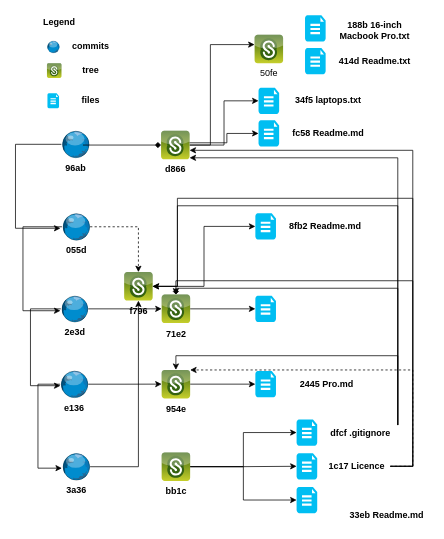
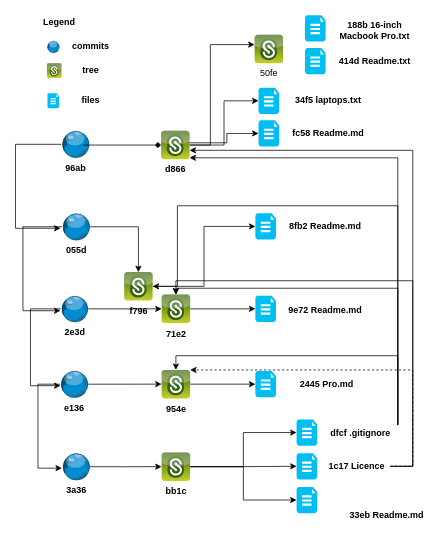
  <mxCell id="0" />
  <mxCell id="1" parent="0" />
  <mxCell id="2" style="edgeStyle=orthogonalEdgeStyle;rounded=0;orthogonalLoop=1;jettySize=auto;html=1;entryX=0;entryY=0.5;entryDx=0;entryDy=0;entryPerimeter=0;" edge="1" parent="1" source="30" target="16"><mxGeometry relative="1" as="geometry"><mxPoint x="262.57" y="621.5" as="sourcePoint" /></mxGeometry></mxCell>
  <mxCell id="3" style="edgeStyle=orthogonalEdgeStyle;rounded=0;orthogonalLoop=1;jettySize=auto;html=1;entryX=0;entryY=0.5;entryDx=0;entryDy=0;entryPerimeter=0;" edge="1" parent="1" source="30" target="18"><mxGeometry relative="1" as="geometry"><mxPoint x="262.57" y="621.5" as="sourcePoint" /></mxGeometry></mxCell>
  <mxCell id="4" style="edgeStyle=orthogonalEdgeStyle;rounded=0;orthogonalLoop=1;jettySize=auto;html=1;entryX=0;entryY=0.5;entryDx=0;entryDy=0;entryPerimeter=0;" edge="1" parent="1" source="30" target="17"><mxGeometry relative="1" as="geometry"><mxPoint x="262.57" y="621.5" as="sourcePoint" /></mxGeometry></mxCell>
- <mxCell id="5" style="edgeStyle=orthogonalEdgeStyle;rounded=0;orthogonalLoop=1;jettySize=auto;html=1;" edge="1" parent="1" source="6" target="42"><mxGeometry relative="1" as="geometry"><mxPoint x="205" y="621.5" as="targetPoint" /></mxGeometry></mxCell>
+ <mxCell id="5" style="edgeStyle=orthogonalEdgeStyle;rounded=0;orthogonalLoop=1;jettySize=auto;html=1;" edge="1" parent="1" source="6" target="30"><mxGeometry relative="1" as="geometry"><mxPoint x="205" y="621.5" as="targetPoint" /></mxGeometry></mxCell>
  <mxCell id="6" value="3a36" style="verticalLabelPosition=bottom;aspect=fixed;html=1;verticalAlign=top;strokeColor=none;align=center;outlineConnect=0;shape=mxgraph.citrix.globe;fontStyle=1" vertex="1" parent="1"><mxGeometry x="81.96" y="604.05" width="37.57" height="35.9" as="geometry" /></mxCell>
  <mxCell id="7" style="edgeStyle=orthogonalEdgeStyle;rounded=0;orthogonalLoop=1;jettySize=auto;html=1;" edge="1" parent="1" source="9" target="6"><mxGeometry relative="1" as="geometry"><mxPoint x="80" y="624" as="targetPoint" /><Array as="points"><mxPoint x="50" y="512" /><mxPoint x="50" y="624" /></Array></mxGeometry></mxCell>
  <mxCell id="8" style="edgeStyle=orthogonalEdgeStyle;rounded=0;orthogonalLoop=1;jettySize=auto;html=1;" edge="1" parent="1" source="9" target="32"><mxGeometry relative="1" as="geometry" /></mxCell>
  <mxCell id="9" value="e136" style="verticalLabelPosition=bottom;aspect=fixed;html=1;verticalAlign=top;strokeColor=none;align=center;outlineConnect=0;shape=mxgraph.citrix.globe;fontStyle=1" vertex="1" parent="1"><mxGeometry x="79.53" y="494" width="37.57" height="35.89" as="geometry" /></mxCell>
  <mxCell id="10" style="edgeStyle=orthogonalEdgeStyle;rounded=0;orthogonalLoop=1;jettySize=auto;html=1;" edge="1" parent="1" source="11"><mxGeometry relative="1" as="geometry"><mxPoint x="80" y="514" as="targetPoint" /><Array as="points"><mxPoint x="40" y="412" /><mxPoint x="40" y="514" /></Array></mxGeometry></mxCell>
  <mxCell id="11" value="2e3d" style="verticalLabelPosition=bottom;aspect=fixed;html=1;verticalAlign=top;strokeColor=none;align=center;outlineConnect=0;shape=mxgraph.citrix.globe;fontStyle=1" vertex="1" parent="1"><mxGeometry x="80.46" y="394" width="36.64" height="35" as="geometry" /></mxCell>
  <mxCell id="12" style="edgeStyle=orthogonalEdgeStyle;rounded=0;orthogonalLoop=1;jettySize=auto;html=1;" edge="1" parent="1" source="13"><mxGeometry relative="1" as="geometry"><mxPoint x="80" y="414" as="targetPoint" /><Array as="points"><mxPoint x="30" y="302" /><mxPoint x="30" y="414" /></Array></mxGeometry></mxCell>
  <mxCell id="13" value="&lt;b&gt;055d&lt;/b&gt;" style="verticalLabelPosition=bottom;aspect=fixed;html=1;verticalAlign=top;strokeColor=none;align=center;outlineConnect=0;shape=mxgraph.citrix.globe;" vertex="1" parent="1"><mxGeometry x="81.96" y="284" width="37.57" height="35.89" as="geometry" /></mxCell>
  <mxCell id="14" style="edgeStyle=orthogonalEdgeStyle;rounded=0;orthogonalLoop=1;jettySize=auto;html=1;" edge="1" parent="1" source="15"><mxGeometry relative="1" as="geometry"><mxPoint x="80" y="304" as="targetPoint" /><Array as="points"><mxPoint x="20" y="192" /><mxPoint x="20" y="304" /></Array></mxGeometry></mxCell>
  <mxCell id="15" value="96ab" style="verticalLabelPosition=bottom;aspect=fixed;html=1;verticalAlign=top;strokeColor=none;align=center;outlineConnect=0;shape=mxgraph.citrix.globe;fontStyle=1" vertex="1" parent="1"><mxGeometry x="81.21" y="174" width="37.57" height="35.89" as="geometry" /></mxCell>
  <mxCell id="16" value="" style="verticalLabelPosition=bottom;html=1;verticalAlign=top;align=center;strokeColor=none;fillColor=#00BEF2;shape=mxgraph.azure.file_2;pointerEvents=1;" vertex="1" parent="1"><mxGeometry x="395" y="604" width="27.5" height="35" as="geometry" /></mxCell>
  <mxCell id="17" value="" style="verticalLabelPosition=bottom;html=1;verticalAlign=top;align=center;strokeColor=none;fillColor=#00BEF2;shape=mxgraph.azure.file_2;pointerEvents=1;" vertex="1" parent="1"><mxGeometry x="395" y="649" width="27.5" height="35" as="geometry" /></mxCell>
  <mxCell id="18" value="" style="verticalLabelPosition=bottom;html=1;verticalAlign=top;align=center;strokeColor=none;fillColor=#00BEF2;shape=mxgraph.azure.file_2;pointerEvents=1;" vertex="1" parent="1"><mxGeometry x="395" y="559" width="27.5" height="35" as="geometry" /></mxCell>
  <mxCell id="19" style="edgeStyle=orthogonalEdgeStyle;rounded=0;orthogonalLoop=1;jettySize=auto;html=1;" edge="1" parent="1" source="23" target="32"><mxGeometry relative="1" as="geometry"><Array as="points"><mxPoint x="530" y="577" /><mxPoint x="530" y="474" /><mxPoint x="234" y="474" /></Array></mxGeometry></mxCell>
  <mxCell id="20" style="edgeStyle=orthogonalEdgeStyle;rounded=0;orthogonalLoop=1;jettySize=auto;html=1;" edge="1" parent="1" source="23" target="37"><mxGeometry relative="1" as="geometry"><Array as="points"><mxPoint x="530" y="577" /><mxPoint x="530" y="384" /><mxPoint x="234" y="384" /></Array></mxGeometry></mxCell>
  <mxCell id="21" style="edgeStyle=orthogonalEdgeStyle;rounded=0;orthogonalLoop=1;jettySize=auto;html=1;" edge="1" parent="1" source="23" target="42"><mxGeometry relative="1" as="geometry"><Array as="points"><mxPoint x="530" y="577" /><mxPoint x="530" y="274" /><mxPoint x="236" y="274" /></Array></mxGeometry></mxCell>
  <mxCell id="22" style="edgeStyle=orthogonalEdgeStyle;rounded=0;orthogonalLoop=1;jettySize=auto;html=1;" edge="1" parent="1" source="23" target="48"><mxGeometry relative="1" as="geometry"><Array as="points"><mxPoint x="530" y="577" /><mxPoint x="530" y="210" /></Array></mxGeometry></mxCell>
  <mxCell id="23" value="&lt;b&gt;dfcf .gitignore&lt;/b&gt;" style="text;html=1;align=center;verticalAlign=middle;resizable=0;points=[];autosize=1;" vertex="1" parent="1"><mxGeometry x="430" y="566.5" width="100" height="20" as="geometry" /></mxCell>
  <mxCell id="24" style="edgeStyle=orthogonalEdgeStyle;rounded=0;orthogonalLoop=1;jettySize=auto;html=1;dashed=1;" edge="1" parent="1" source="28" target="32"><mxGeometry relative="1" as="geometry"><Array as="points"><mxPoint x="550" y="622" /><mxPoint x="550" y="493" /></Array></mxGeometry></mxCell>
- <mxCell id="25" style="edgeStyle=orthogonalEdgeStyle;rounded=0;orthogonalLoop=1;jettySize=auto;html=1;endArrow=diamond;" edge="1" parent="1" source="28" target="37"><mxGeometry relative="1" as="geometry"><Array as="points"><mxPoint x="550" y="622" /><mxPoint x="550" y="374" /><mxPoint x="234" y="374" /></Array></mxGeometry></mxCell>
- <mxCell id="26" style="edgeStyle=orthogonalEdgeStyle;rounded=0;orthogonalLoop=1;jettySize=auto;html=1;" edge="1" parent="1" source="28" target="42"><mxGeometry relative="1" as="geometry"><Array as="points"><mxPoint x="550" y="622" /><mxPoint x="550" y="264" /><mxPoint x="236" y="264" /></Array></mxGeometry></mxCell>
+ <mxCell id="25" style="edgeStyle=orthogonalEdgeStyle;rounded=0;orthogonalLoop=1;jettySize=auto;html=1;" edge="1" parent="1" source="28" target="37"><mxGeometry relative="1" as="geometry"><Array as="points"><mxPoint x="550" y="622" /><mxPoint x="550" y="374" /><mxPoint x="234" y="374" /></Array></mxGeometry></mxCell>
  <mxCell id="27" style="edgeStyle=orthogonalEdgeStyle;rounded=0;orthogonalLoop=1;jettySize=auto;html=1;" edge="1" parent="1" source="28" target="48"><mxGeometry relative="1" as="geometry"><Array as="points"><mxPoint x="550" y="622" /><mxPoint x="550" y="200" /></Array></mxGeometry></mxCell>
  <mxCell id="28" value="&lt;b&gt;1c17 Licence&lt;/b&gt;" style="text;html=1;align=center;verticalAlign=middle;resizable=0;points=[];autosize=1;" vertex="1" parent="1"><mxGeometry x="430" y="611.5" width="90" height="20" as="geometry" /></mxCell>
  <mxCell id="29" value="&lt;b&gt;33eb Readme.md&lt;/b&gt;" style="text;html=1;align=center;verticalAlign=middle;resizable=0;points=[];autosize=1;" vertex="1" parent="1"><mxGeometry x="460" y="676.5" width="110" height="20" as="geometry" /></mxCell>
  <mxCell id="30" value="bb1c" style="verticalLabelPosition=bottom;aspect=fixed;html=1;verticalAlign=top;strokeColor=none;align=center;outlineConnect=0;shape=mxgraph.citrix.sharefile;fillColor=#386510;gradientColor=#C6CF2B;gradientDirection=south;fontStyle=1" vertex="1" parent="1"><mxGeometry x="215" y="603" width="38" height="38" as="geometry" /></mxCell>
  <mxCell id="31" style="edgeStyle=orthogonalEdgeStyle;rounded=0;orthogonalLoop=1;jettySize=auto;html=1;entryX=0;entryY=0.5;entryDx=0;entryDy=0;entryPerimeter=0;" edge="1" parent="1" source="32" target="33"><mxGeometry relative="1" as="geometry" /></mxCell>
  <mxCell id="32" value="&lt;b&gt;954e&lt;/b&gt;" style="verticalLabelPosition=bottom;aspect=fixed;html=1;verticalAlign=top;strokeColor=none;align=center;outlineConnect=0;shape=mxgraph.citrix.sharefile;fillColor=#386510;gradientColor=#C6CF2B;gradientDirection=south;" vertex="1" parent="1"><mxGeometry x="215" y="492.94" width="38" height="38" as="geometry" /></mxCell>
  <mxCell id="33" value="" style="verticalLabelPosition=bottom;html=1;verticalAlign=top;align=center;strokeColor=none;fillColor=#00BEF2;shape=mxgraph.azure.file_2;pointerEvents=1;" vertex="1" parent="1"><mxGeometry x="340" y="494.44" width="27.5" height="35" as="geometry" /></mxCell>
  <mxCell id="34" value="&lt;b&gt;2445 Pro.md&lt;/b&gt;" style="text;html=1;align=center;verticalAlign=middle;resizable=0;points=[];autosize=1;" vertex="1" parent="1"><mxGeometry x="380" y="501.94" width="110" height="20" as="geometry" /></mxCell>
  <mxCell id="35" style="edgeStyle=orthogonalEdgeStyle;rounded=0;orthogonalLoop=1;jettySize=auto;html=1;" edge="1" parent="1" target="37" source="11"><mxGeometry relative="1" as="geometry"><mxPoint x="117.1" y="413.06" as="sourcePoint" /></mxGeometry></mxCell>
  <mxCell id="36" style="edgeStyle=orthogonalEdgeStyle;rounded=0;orthogonalLoop=1;jettySize=auto;html=1;entryX=0;entryY=0.5;entryDx=0;entryDy=0;entryPerimeter=0;" edge="1" parent="1" source="37" target="38"><mxGeometry relative="1" as="geometry" /></mxCell>
  <mxCell id="37" value="&lt;b&gt;71e2&lt;/b&gt;" style="verticalLabelPosition=bottom;aspect=fixed;html=1;verticalAlign=top;strokeColor=none;align=center;outlineConnect=0;shape=mxgraph.citrix.sharefile;fillColor=#386510;gradientColor=#C6CF2B;gradientDirection=south;" vertex="1" parent="1"><mxGeometry x="215" y="392.5" width="38" height="38" as="geometry" /></mxCell>
  <mxCell id="38" value="" style="verticalLabelPosition=bottom;html=1;verticalAlign=top;align=center;strokeColor=none;fillColor=#00BEF2;shape=mxgraph.azure.file_2;pointerEvents=1;" vertex="1" parent="1"><mxGeometry x="340" y="394" width="27.5" height="35" as="geometry" /></mxCell>
- <mxCell id="40" style="edgeStyle=orthogonalEdgeStyle;rounded=0;orthogonalLoop=1;jettySize=auto;html=1;dashed=1;" edge="1" parent="1" target="42" source="13"><mxGeometry relative="1" as="geometry"><mxPoint x="119.53" y="303.06" as="sourcePoint" /></mxGeometry></mxCell>
+ <mxCell id="39" value="&lt;b&gt;9e72 Readme.md&lt;/b&gt;" style="text;html=1;align=center;verticalAlign=middle;resizable=0;points=[];autosize=1;" vertex="1" parent="1"><mxGeometry x="377.5" y="403" width="110" height="20" as="geometry" /></mxCell>
+ <mxCell id="40" style="edgeStyle=orthogonalEdgeStyle;rounded=0;orthogonalLoop=1;jettySize=auto;html=1;" edge="1" parent="1" target="42" source="13"><mxGeometry relative="1" as="geometry"><mxPoint x="119.53" y="303.06" as="sourcePoint" /></mxGeometry></mxCell>
  <mxCell id="41" style="edgeStyle=orthogonalEdgeStyle;rounded=0;orthogonalLoop=1;jettySize=auto;html=1;entryX=0;entryY=0.5;entryDx=0;entryDy=0;entryPerimeter=0;" edge="1" parent="1" source="42" target="43"><mxGeometry relative="1" as="geometry" /></mxCell>
  <mxCell id="42" value="&lt;b&gt;f796&lt;/b&gt;" style="verticalLabelPosition=bottom;aspect=fixed;html=1;verticalAlign=top;strokeColor=none;align=center;outlineConnect=0;shape=mxgraph.citrix.sharefile;fillColor=#386510;gradientColor=#C6CF2B;gradientDirection=south;" vertex="1" parent="1"><mxGeometry x="165" y="362.5" width="38" height="38" as="geometry" /></mxCell>
  <mxCell id="43" value="" style="verticalLabelPosition=bottom;html=1;verticalAlign=top;align=center;strokeColor=none;fillColor=#00BEF2;shape=mxgraph.azure.file_2;pointerEvents=1;" vertex="1" parent="1"><mxGeometry x="340" y="284" width="27.5" height="35" as="geometry" /></mxCell>
  <mxCell id="44" value="&lt;b&gt;8fb2 Readme.md&lt;/b&gt;" style="text;html=1;align=center;verticalAlign=middle;resizable=0;points=[];autosize=1;" vertex="1" parent="1"><mxGeometry x="377.5" y="291.94" width="110" height="20" as="geometry" /></mxCell>
  <mxCell id="45" style="edgeStyle=orthogonalEdgeStyle;rounded=0;orthogonalLoop=1;jettySize=auto;html=1;exitX=0.766;exitY=0.529;exitDx=0;exitDy=0;exitPerimeter=0;endArrow=diamond;" edge="1" parent="1" target="48" source="15"><mxGeometry relative="1" as="geometry"><mxPoint x="123.76" y="193.5" as="sourcePoint" /></mxGeometry></mxCell>
  <mxCell id="46" style="edgeStyle=orthogonalEdgeStyle;rounded=0;orthogonalLoop=1;jettySize=auto;html=1;entryX=0;entryY=0.5;entryDx=0;entryDy=0;entryPerimeter=0;" edge="1" parent="1" source="48" target="60"><mxGeometry relative="1" as="geometry" /></mxCell>
  <mxCell id="47" value="" style="edgeStyle=orthogonalEdgeStyle;rounded=0;orthogonalLoop=1;jettySize=auto;html=1;" edge="1" parent="1" source="48" target="49"><mxGeometry relative="1" as="geometry"><Array as="points"><mxPoint x="280" y="193" /><mxPoint x="280" y="59" /></Array></mxGeometry></mxCell>
  <mxCell id="48" value="&lt;b&gt;d866&lt;/b&gt;" style="verticalLabelPosition=bottom;aspect=fixed;html=1;verticalAlign=top;strokeColor=none;align=center;outlineConnect=0;shape=mxgraph.citrix.sharefile;fillColor=#386510;gradientColor=#C6CF2B;gradientDirection=south;" vertex="1" parent="1"><mxGeometry x="214.23" y="174" width="38" height="38" as="geometry" /></mxCell>
  <mxCell id="49" value="50fe" style="verticalLabelPosition=bottom;aspect=fixed;html=1;verticalAlign=top;strokeColor=none;align=center;outlineConnect=0;shape=mxgraph.citrix.sharefile;fillColor=#386510;gradientColor=#C6CF2B;gradientDirection=south;" vertex="1" parent="1"><mxGeometry x="338.98" y="46" width="38" height="38" as="geometry" /></mxCell>
  <mxCell id="50" value="&lt;b&gt;Legend&lt;/b&gt;" style="text;html=1;align=center;verticalAlign=middle;resizable=0;points=[];autosize=1;" vertex="1" parent="1"><mxGeometry x="48" y="20" width="60" height="20" as="geometry" /></mxCell>
  <mxCell id="51" value="" style="verticalLabelPosition=bottom;aspect=fixed;html=1;verticalAlign=top;strokeColor=none;align=center;outlineConnect=0;shape=mxgraph.citrix.globe;" vertex="1" parent="1"><mxGeometry x="62" y="54" width="16.78" height="16.03" as="geometry" /></mxCell>
  <mxCell id="52" value="" style="verticalLabelPosition=bottom;aspect=fixed;html=1;verticalAlign=top;strokeColor=none;align=center;outlineConnect=0;shape=mxgraph.citrix.sharefile;fillColor=#386510;gradientColor=#C6CF2B;gradientDirection=south;" vertex="1" parent="1"><mxGeometry x="62" y="84" width="19.39" height="19.39" as="geometry" /></mxCell>
  <mxCell id="53" value="" style="verticalLabelPosition=bottom;html=1;verticalAlign=top;align=center;strokeColor=none;fillColor=#00BEF2;shape=mxgraph.azure.file_2;pointerEvents=1;" vertex="1" parent="1"><mxGeometry x="62.66" y="124" width="15.45" height="20" as="geometry" /></mxCell>
  <mxCell id="54" value="&lt;b&gt;commits&lt;/b&gt;" style="text;html=1;align=center;verticalAlign=middle;resizable=0;points=[];autosize=1;" vertex="1" parent="1"><mxGeometry x="90" y="52.02" width="60" height="20" as="geometry" /></mxCell>
  <mxCell id="55" value="&lt;b&gt;tree&lt;/b&gt;" style="text;html=1;align=center;verticalAlign=middle;resizable=0;points=[];autosize=1;" vertex="1" parent="1"><mxGeometry x="100" y="84" width="40" height="20" as="geometry" /></mxCell>
  <mxCell id="56" value="&lt;b&gt;files&lt;/b&gt;" style="text;html=1;align=center;verticalAlign=middle;resizable=0;points=[];autosize=1;" vertex="1" parent="1"><mxGeometry x="100" y="124" width="40" height="20" as="geometry" /></mxCell>
  <mxCell id="57" style="edgeStyle=orthogonalEdgeStyle;rounded=0;orthogonalLoop=1;jettySize=auto;html=1;entryX=0;entryY=0.5;entryDx=0;entryDy=0;entryPerimeter=0;" edge="1" parent="1" target="58" source="48"><mxGeometry relative="1" as="geometry"><mxPoint x="260" y="200" as="sourcePoint" /><Array as="points"><mxPoint x="302" y="190" /><mxPoint x="302" y="178" /></Array></mxGeometry></mxCell>
  <mxCell id="58" value="" style="verticalLabelPosition=bottom;html=1;verticalAlign=top;align=center;strokeColor=none;fillColor=#00BEF2;shape=mxgraph.azure.file_2;pointerEvents=1;" vertex="1" parent="1"><mxGeometry x="344.23" y="160" width="27.5" height="35" as="geometry" /></mxCell>
  <mxCell id="59" value="&lt;b&gt;fc58 Readme.md&lt;/b&gt;" style="text;html=1;align=center;verticalAlign=middle;resizable=0;points=[];autosize=1;" vertex="1" parent="1"><mxGeometry x="381.73" y="167.94" width="110" height="20" as="geometry" /></mxCell>
  <mxCell id="60" value="" style="verticalLabelPosition=bottom;html=1;verticalAlign=top;align=center;strokeColor=none;fillColor=#00BEF2;shape=mxgraph.azure.file_2;pointerEvents=1;" vertex="1" parent="1"><mxGeometry x="344.23" y="116.5" width="27.5" height="35" as="geometry" /></mxCell>
  <mxCell id="61" value="&lt;b&gt;34f5 laptops.txt&lt;/b&gt;" style="text;html=1;align=center;verticalAlign=middle;resizable=0;points=[];autosize=1;" vertex="1" parent="1"><mxGeometry x="386.73" y="124.44" width="100" height="20" as="geometry" /></mxCell>
  <mxCell id="62" value="" style="verticalLabelPosition=bottom;html=1;verticalAlign=top;align=center;strokeColor=none;fillColor=#00BEF2;shape=mxgraph.azure.file_2;pointerEvents=1;" vertex="1" parent="1"><mxGeometry x="406.25" y="63.5" width="27.5" height="35" as="geometry" /></mxCell>
  <mxCell id="63" value="&lt;b&gt;414d Readme.txt&lt;/b&gt;" style="text;html=1;align=center;verticalAlign=middle;resizable=0;points=[];autosize=1;" vertex="1" parent="1"><mxGeometry x="443.75" y="71.44" width="110" height="20" as="geometry" /></mxCell>
  <mxCell id="64" value="" style="verticalLabelPosition=bottom;html=1;verticalAlign=top;align=center;strokeColor=none;fillColor=#00BEF2;shape=mxgraph.azure.file_2;pointerEvents=1;" vertex="1" parent="1"><mxGeometry x="406.25" y="20" width="27.5" height="35" as="geometry" /></mxCell>
  <mxCell id="65" value="&lt;b&gt;188b 16-inch &lt;br&gt;Macbook Pro.txt&lt;/b&gt;" style="text;html=1;align=center;verticalAlign=middle;resizable=0;points=[];autosize=1;" vertex="1" parent="1"><mxGeometry x="443.75" y="25" width="110" height="30" as="geometry" /></mxCell>
